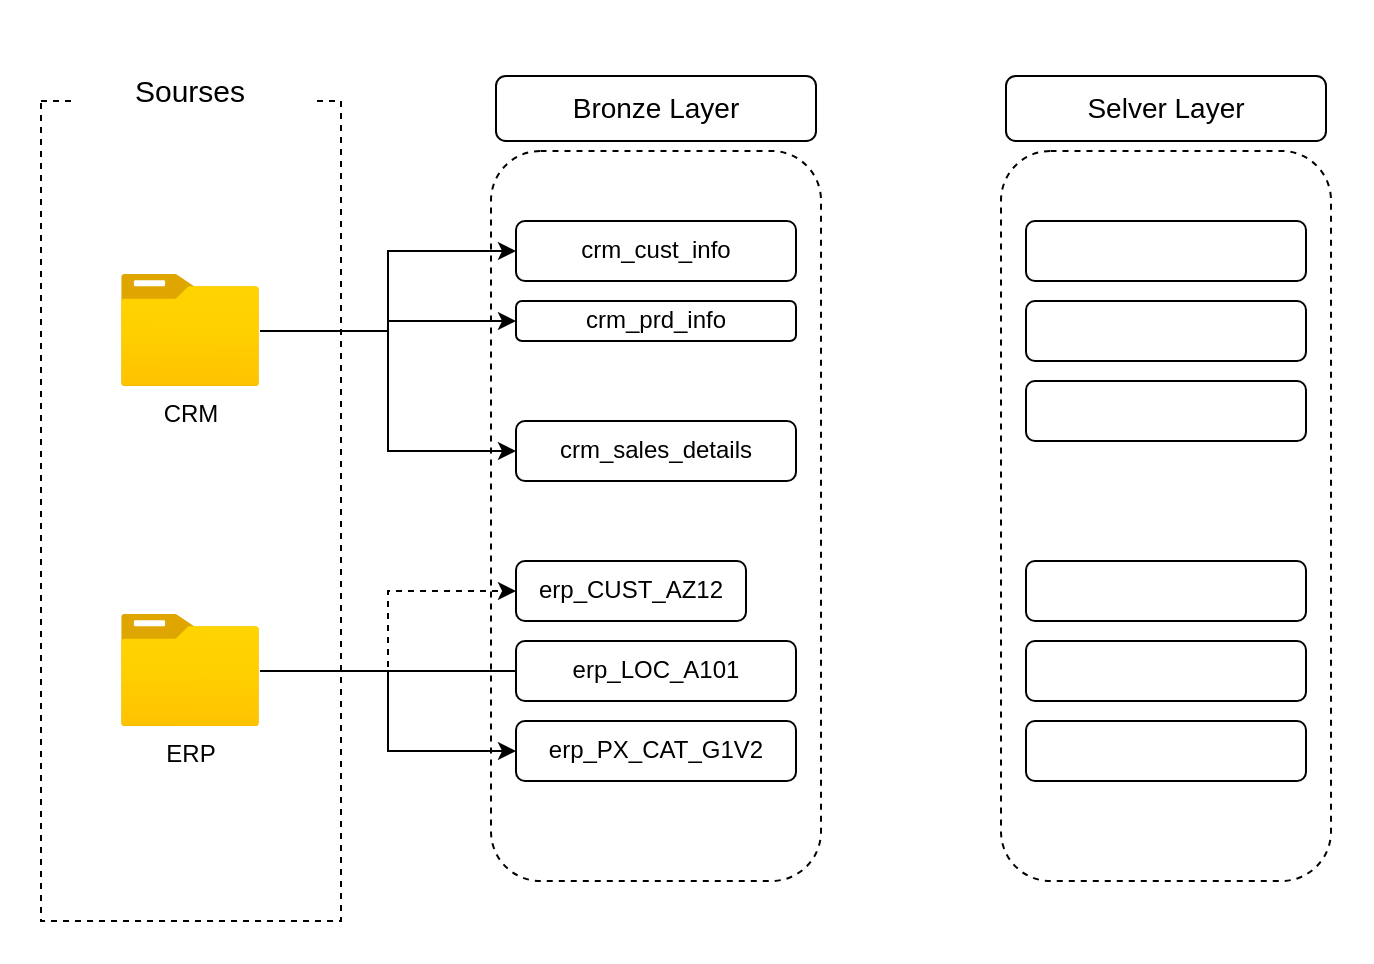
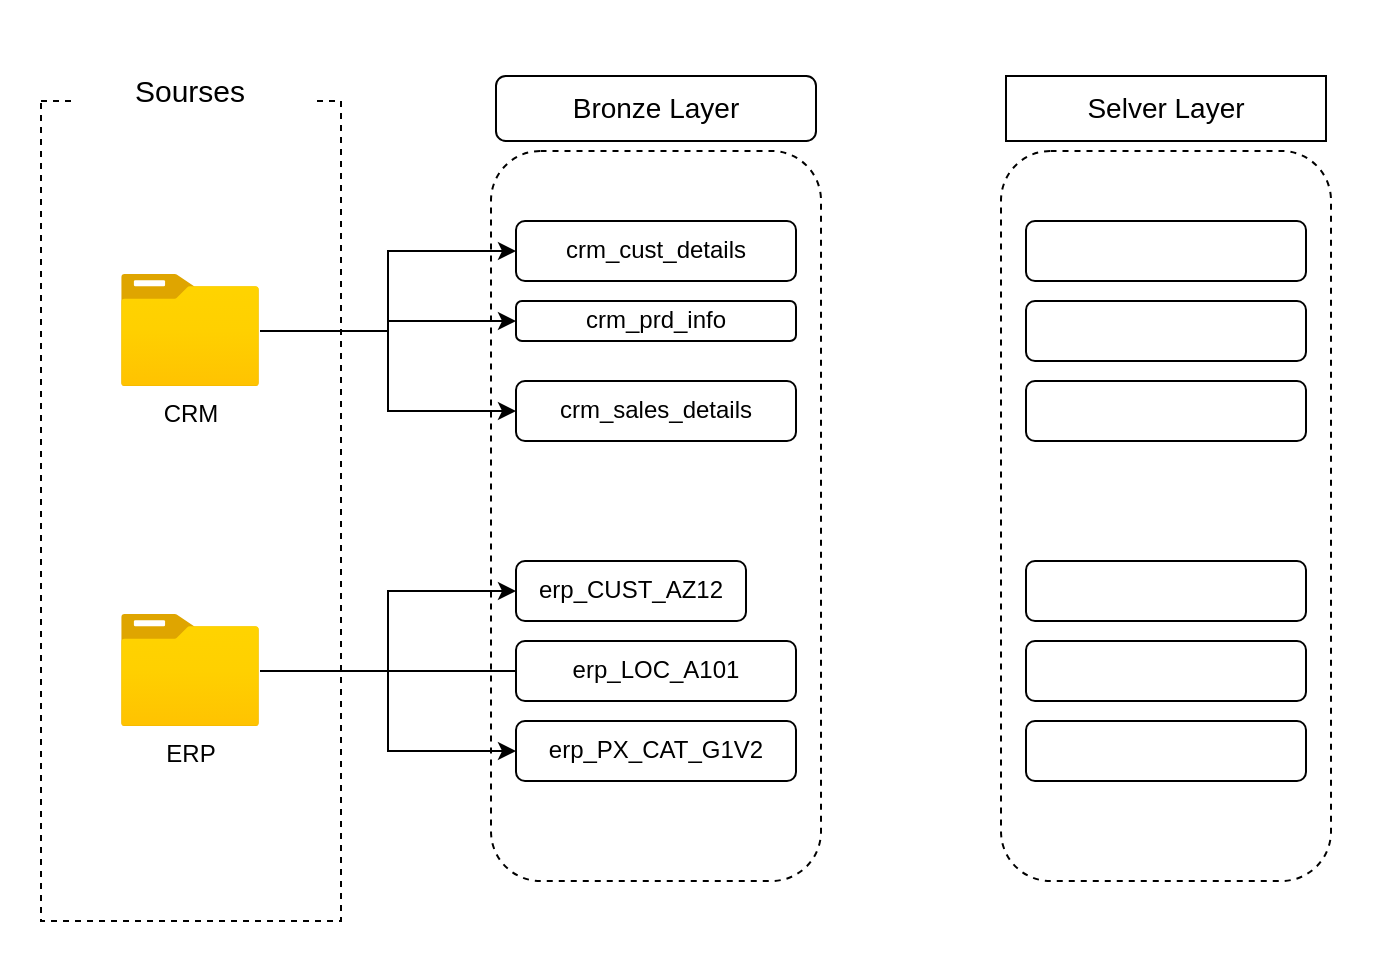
  <mxCell id="0" />
  <mxCell id="1" parent="0" />
  <mxCell id="2" value="" style="rounded=0;whiteSpace=wrap;html=1;dashed=1;fillColor=none;" vertex="1" parent="1"><mxGeometry x="20" y="50" width="150" height="410" as="geometry" /></mxCell>
  <mxCell id="3" value="&lt;font style=&quot;font-size: 15px;&quot;&gt;Sourses&lt;/font&gt;" style="rounded=1;whiteSpace=wrap;html=1;strokeColor=none;" vertex="1" parent="1"><mxGeometry x="35" y="20" width="120" height="50" as="geometry" /></mxCell>
  <mxCell id="4" value="&lt;font style=&quot;font-size: 14px;&quot;&gt;Bronze Layer&lt;/font&gt;" style="rounded=1;whiteSpace=wrap;html=1;fillColor=none;strokeColor=default;" vertex="1" parent="1"><mxGeometry x="247.5" y="37.5" width="160" height="32.5" as="geometry" /></mxCell>
  <mxCell id="5" style="edgeStyle=orthogonalEdgeStyle;rounded=0;orthogonalLoop=1;jettySize=auto;html=1;entryX=0;entryY=0.5;entryDx=0;entryDy=0;" edge="1" parent="1" source="8" target="14"><mxGeometry relative="1" as="geometry" /></mxCell>
  <mxCell id="6" style="edgeStyle=orthogonalEdgeStyle;rounded=0;orthogonalLoop=1;jettySize=auto;html=1;entryX=0;entryY=0.5;entryDx=0;entryDy=0;" edge="1" parent="1" source="8" target="15"><mxGeometry relative="1" as="geometry" /></mxCell>
  <mxCell id="7" style="edgeStyle=orthogonalEdgeStyle;rounded=0;orthogonalLoop=1;jettySize=auto;html=1;entryX=0;entryY=0.5;entryDx=0;entryDy=0;" edge="1" parent="1" source="8" target="16"><mxGeometry relative="1" as="geometry" /></mxCell>
  <mxCell id="8" value="CRM" style="image;aspect=fixed;html=1;points=[];align=center;fontSize=12;image=img/lib/azure2/general/Folder_Blank.svg;" vertex="1" parent="1"><mxGeometry x="60.5" y="137" width="69" height="56.0" as="geometry" /></mxCell>
  <mxCell id="9" style="edgeStyle=orthogonalEdgeStyle;rounded=0;orthogonalLoop=1;jettySize=auto;html=1;entryX=0;entryY=0.5;entryDx=0;entryDy=0;endArrow=none;" edge="1" parent="1" source="12" target="19"><mxGeometry relative="1" as="geometry" /></mxCell>
- <mxCell id="10" style="edgeStyle=orthogonalEdgeStyle;rounded=0;orthogonalLoop=1;jettySize=auto;html=1;entryX=0;entryY=0.5;entryDx=0;entryDy=0;dashed=1;" edge="1" parent="1" source="12" target="17"><mxGeometry relative="1" as="geometry" /></mxCell>
+ <mxCell id="10" style="edgeStyle=orthogonalEdgeStyle;rounded=0;orthogonalLoop=1;jettySize=auto;html=1;entryX=0;entryY=0.5;entryDx=0;entryDy=0;" edge="1" parent="1" source="12" target="17"><mxGeometry relative="1" as="geometry" /></mxCell>
  <mxCell id="11" style="edgeStyle=orthogonalEdgeStyle;rounded=0;orthogonalLoop=1;jettySize=auto;html=1;entryX=0;entryY=0.5;entryDx=0;entryDy=0;" edge="1" parent="1" source="12" target="18"><mxGeometry relative="1" as="geometry" /></mxCell>
  <mxCell id="12" value="ERP" style="image;aspect=fixed;html=1;points=[];align=center;fontSize=12;image=img/lib/azure2/general/Folder_Blank.svg;" vertex="1" parent="1"><mxGeometry x="60.5" y="307" width="69" height="56.0" as="geometry" /></mxCell>
  <mxCell id="13" value="" style="rounded=1;whiteSpace=wrap;html=1;dashed=1;fillColor=none;" vertex="1" parent="1"><mxGeometry x="245" y="75" width="165" height="365" as="geometry" /></mxCell>
- <mxCell id="14" value="crm_cust_info" style="rounded=1;whiteSpace=wrap;html=1;" vertex="1" parent="1"><mxGeometry x="257.5" y="110" width="140" height="30" as="geometry" /></mxCell>
- <mxCell id="15" value="crm_sales_details" style="rounded=1;whiteSpace=wrap;html=1;" vertex="1" parent="1"><mxGeometry x="257.5" y="210" width="140" height="30" as="geometry" /></mxCell>
+ <mxCell id="14" value="crm_cust_details" style="rounded=1;whiteSpace=wrap;html=1;" vertex="1" parent="1"><mxGeometry x="257.5" y="110" width="140" height="30" as="geometry" /></mxCell>
+ <mxCell id="15" value="crm_sales_details" style="rounded=1;whiteSpace=wrap;html=1;" vertex="1" parent="1"><mxGeometry x="257.5" y="190" width="140" height="30" as="geometry" /></mxCell>
  <mxCell id="16" value="crm_prd_info" style="rounded=1;whiteSpace=wrap;html=1;" vertex="1" parent="1"><mxGeometry x="257.5" y="150" width="140" height="20" as="geometry" /></mxCell>
  <mxCell id="17" value="erp_CUST_AZ12" style="rounded=1;whiteSpace=wrap;html=1;" vertex="1" parent="1"><mxGeometry x="257.5" y="280" width="115" height="30" as="geometry" /></mxCell>
  <mxCell id="18" value="erp_PX_CAT_G1V2" style="rounded=1;whiteSpace=wrap;html=1;" vertex="1" parent="1"><mxGeometry x="257.5" y="360" width="140" height="30" as="geometry" /></mxCell>
  <mxCell id="19" value="erp_LOC_A101" style="rounded=1;whiteSpace=wrap;html=1;" vertex="1" parent="1"><mxGeometry x="257.5" y="320" width="140" height="30" as="geometry" /></mxCell>
  <mxCell id="20" value="" style="rounded=1;whiteSpace=wrap;html=1;dashed=1;fillColor=none;" vertex="1" parent="1"><mxGeometry x="500" y="75" width="165" height="365" as="geometry" /></mxCell>
  <mxCell id="21" value="" style="rounded=1;whiteSpace=wrap;html=1;" vertex="1" parent="1"><mxGeometry x="512.5" y="110" width="140" height="30" as="geometry" /></mxCell>
  <mxCell id="22" value="" style="rounded=1;whiteSpace=wrap;html=1;" vertex="1" parent="1"><mxGeometry x="512.5" y="190" width="140" height="30" as="geometry" /></mxCell>
  <mxCell id="23" value="" style="rounded=1;whiteSpace=wrap;html=1;" vertex="1" parent="1"><mxGeometry x="512.5" y="150" width="140" height="30" as="geometry" /></mxCell>
  <mxCell id="24" value="" style="rounded=1;whiteSpace=wrap;html=1;" vertex="1" parent="1"><mxGeometry x="512.5" y="280" width="140" height="30" as="geometry" /></mxCell>
  <mxCell id="25" value="" style="rounded=1;whiteSpace=wrap;html=1;" vertex="1" parent="1"><mxGeometry x="512.5" y="360" width="140" height="30" as="geometry" /></mxCell>
  <mxCell id="26" value="" style="rounded=1;whiteSpace=wrap;html=1;" vertex="1" parent="1"><mxGeometry x="512.5" y="320" width="140" height="30" as="geometry" /></mxCell>
- <mxCell id="27" value="&lt;span style=&quot;font-size: 14px;&quot;&gt;Selver Layer&lt;/span&gt;" style="rounded=1;whiteSpace=wrap;html=1;fillColor=none;strokeColor=default;" vertex="1" parent="1"><mxGeometry x="502.5" y="37.5" width="160" height="32.5" as="geometry" /></mxCell>
+ <mxCell id="27" value="&lt;span style=&quot;font-size: 14px;&quot;&gt;Selver Layer&lt;/span&gt;" style="whiteSpace=wrap;html=1;fillColor=none;strokeColor=default;rounded=0;" vertex="1" parent="1"><mxGeometry x="502.5" y="37.5" width="160" height="32.5" as="geometry" /></mxCell>
